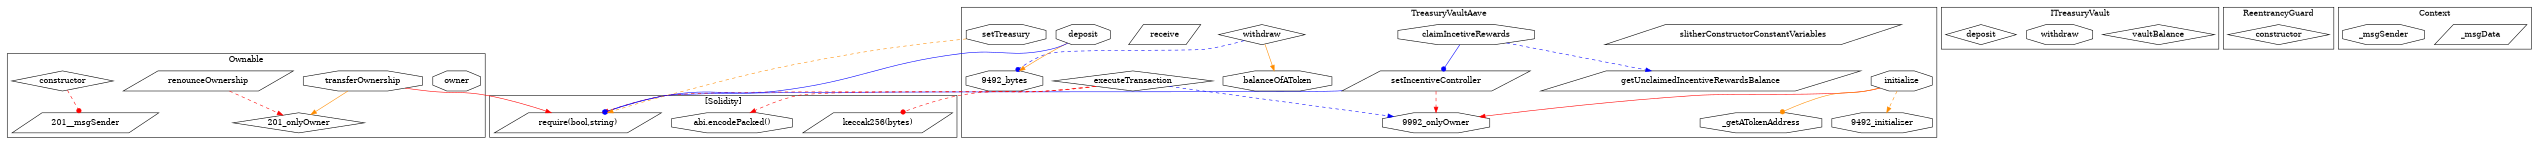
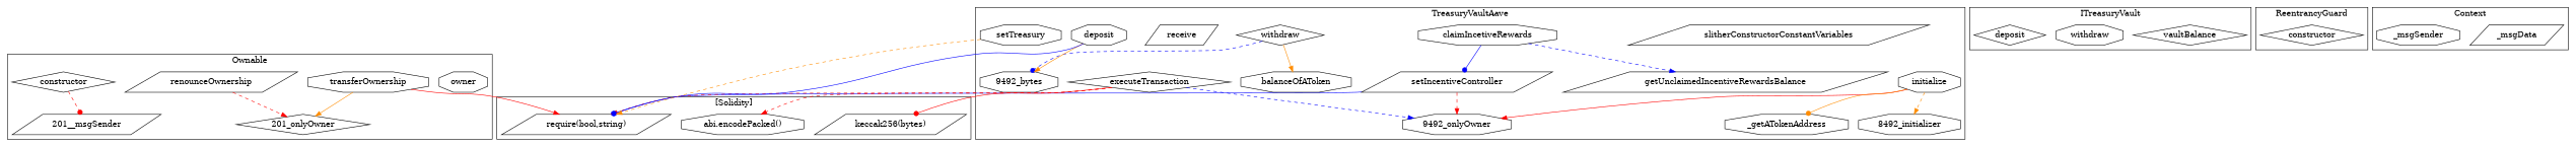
  strict digraph {
    node [shape=octagon]
    edge [arrowhead=normal color=red style=dashed]
    n1 [label=owner]
    n2 [label=constructor shape=diamond]
    "201__msgSender" [shape=parallelogram]
    n4 [label=renounceOwnership shape=parallelogram]
    "201_onlyOwner" [shape=diamond]
    n6 [label=transferOwnership]
    n7 [label=vaultBalance shape=diamond]
    n8 [label=withdraw]
    n9 [label=deposit shape=diamond]
    n10 [label=constructor shape=diamond]
    n11 [label=_msgData shape=parallelogram]
    n12 [label=_msgSender]
    n13 [label=slitherConstructorConstantVariables shape=parallelogram]
    n14 [label=claimIncetiveRewards]
    n15 [label=getUnclaimedIncentiveRewardsBalance shape=parallelogram]
-   "9492_onlyOwner" [label="9992_onlyOwner"]
+   "9492_onlyOwner"
    n17 [label=setIncentiveController shape=parallelogram]
    n18 [label=_getATokenAddress]
    n19 [label=withdraw shape=diamond]
    n20 [label=balanceOfAToken]
    n21 [label="9492_bytes"]
    n22 [label=receive shape=parallelogram]
    n23 [label=initialize]
-   "9492_initializer"
+   "9492_initializer" [label="8492_initializer"]
    n25 [label=executeTransaction shape=diamond]
    n26 [label=deposit]
    n27 [label=setTreasury]
    "require(bool,string)" [shape=parallelogram]
    "abi.encodePacked()"
    "keccak256(bytes)" [shape=parallelogram]
    subgraph cluster_1 {
      label=Ownable
      n1
      n2
      "201__msgSender"
      n4
      "201_onlyOwner"
      n6
    }
    subgraph cluster_2 {
      label=ITreasuryVault
      n7
      n8
      n9
    }
    subgraph cluster_3 {
      label=ReentrancyGuard
      n10
    }
    subgraph cluster_4 {
      label=Context
      n11
      n12
    }
    subgraph cluster_5 {
      label=TreasuryVaultAave
      n13
      n14
      n15
      "9492_onlyOwner"
      n17
      n18
      n19
      n20
      n21
      n22
      n23
      "9492_initializer"
      n25
      n26
      n27
    }
    subgraph cluster_6 {
      label="[Solidity]"
      "require(bool,string)"
      "abi.encodePacked()"
      "keccak256(bytes)"
    }
    n2 -> "201__msgSender" [arrowhead=dot]
    n4 -> "201_onlyOwner"
    n6 -> "201_onlyOwner" [color=darkorange style=solid]
    n6 -> "require(bool,string)" [style=solid]
    n14 -> n15 [color=blue]
    n14 -> n17 [arrowhead=dot color=blue style=solid]
    n17 -> "9492_onlyOwner"
    n17 -> "require(bool,string)" [arrowhead=dot color=blue style=solid]
    n19 -> n20 [color=darkorange style=solid]
    n19 -> n21 [arrowhead=dot color=blue]
    n23 -> "9492_onlyOwner" [style=solid]
    n23 -> n18 [arrowhead=dot color=darkorange style=solid]
    n23 -> "9492_initializer" [color=darkorange]
    n25 -> "9492_onlyOwner" [color=blue]
    n25 -> "require(bool,string)"
    n25 -> "abi.encodePacked()"
-   n25 -> "keccak256(bytes)" [arrowhead=dot]
+   n25 -> "keccak256(bytes)" [arrowhead=dot style=solid]
    n26 -> n21 [color=darkorange style=solid]
    n26 -> "require(bool,string)" [arrowhead=dot color=blue style=solid]
    n27 -> "require(bool,string)" [color=darkorange]
  }
